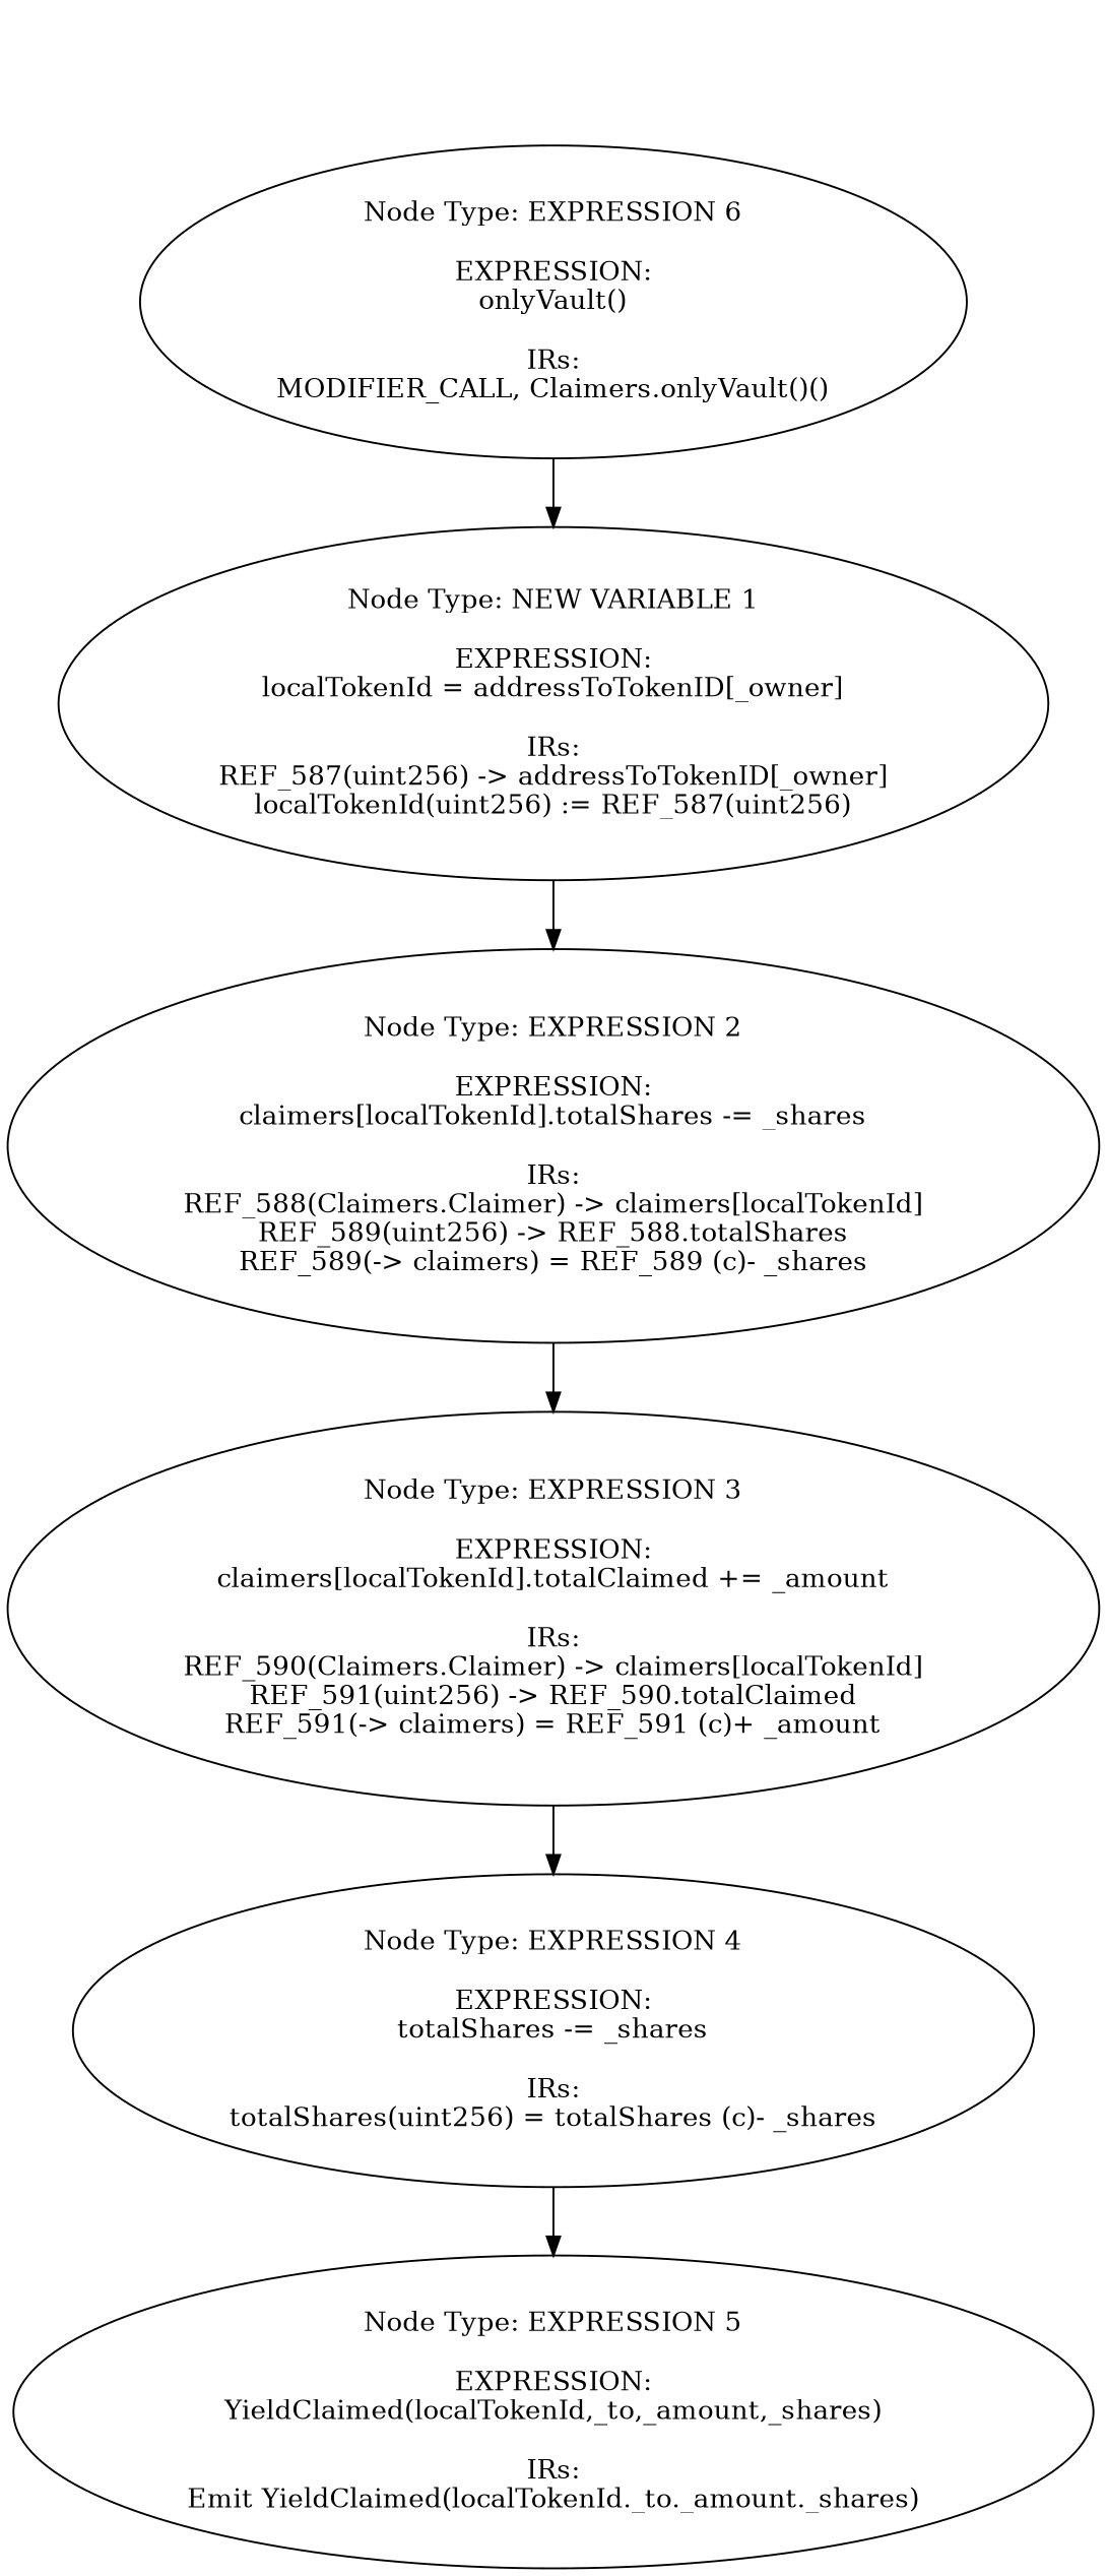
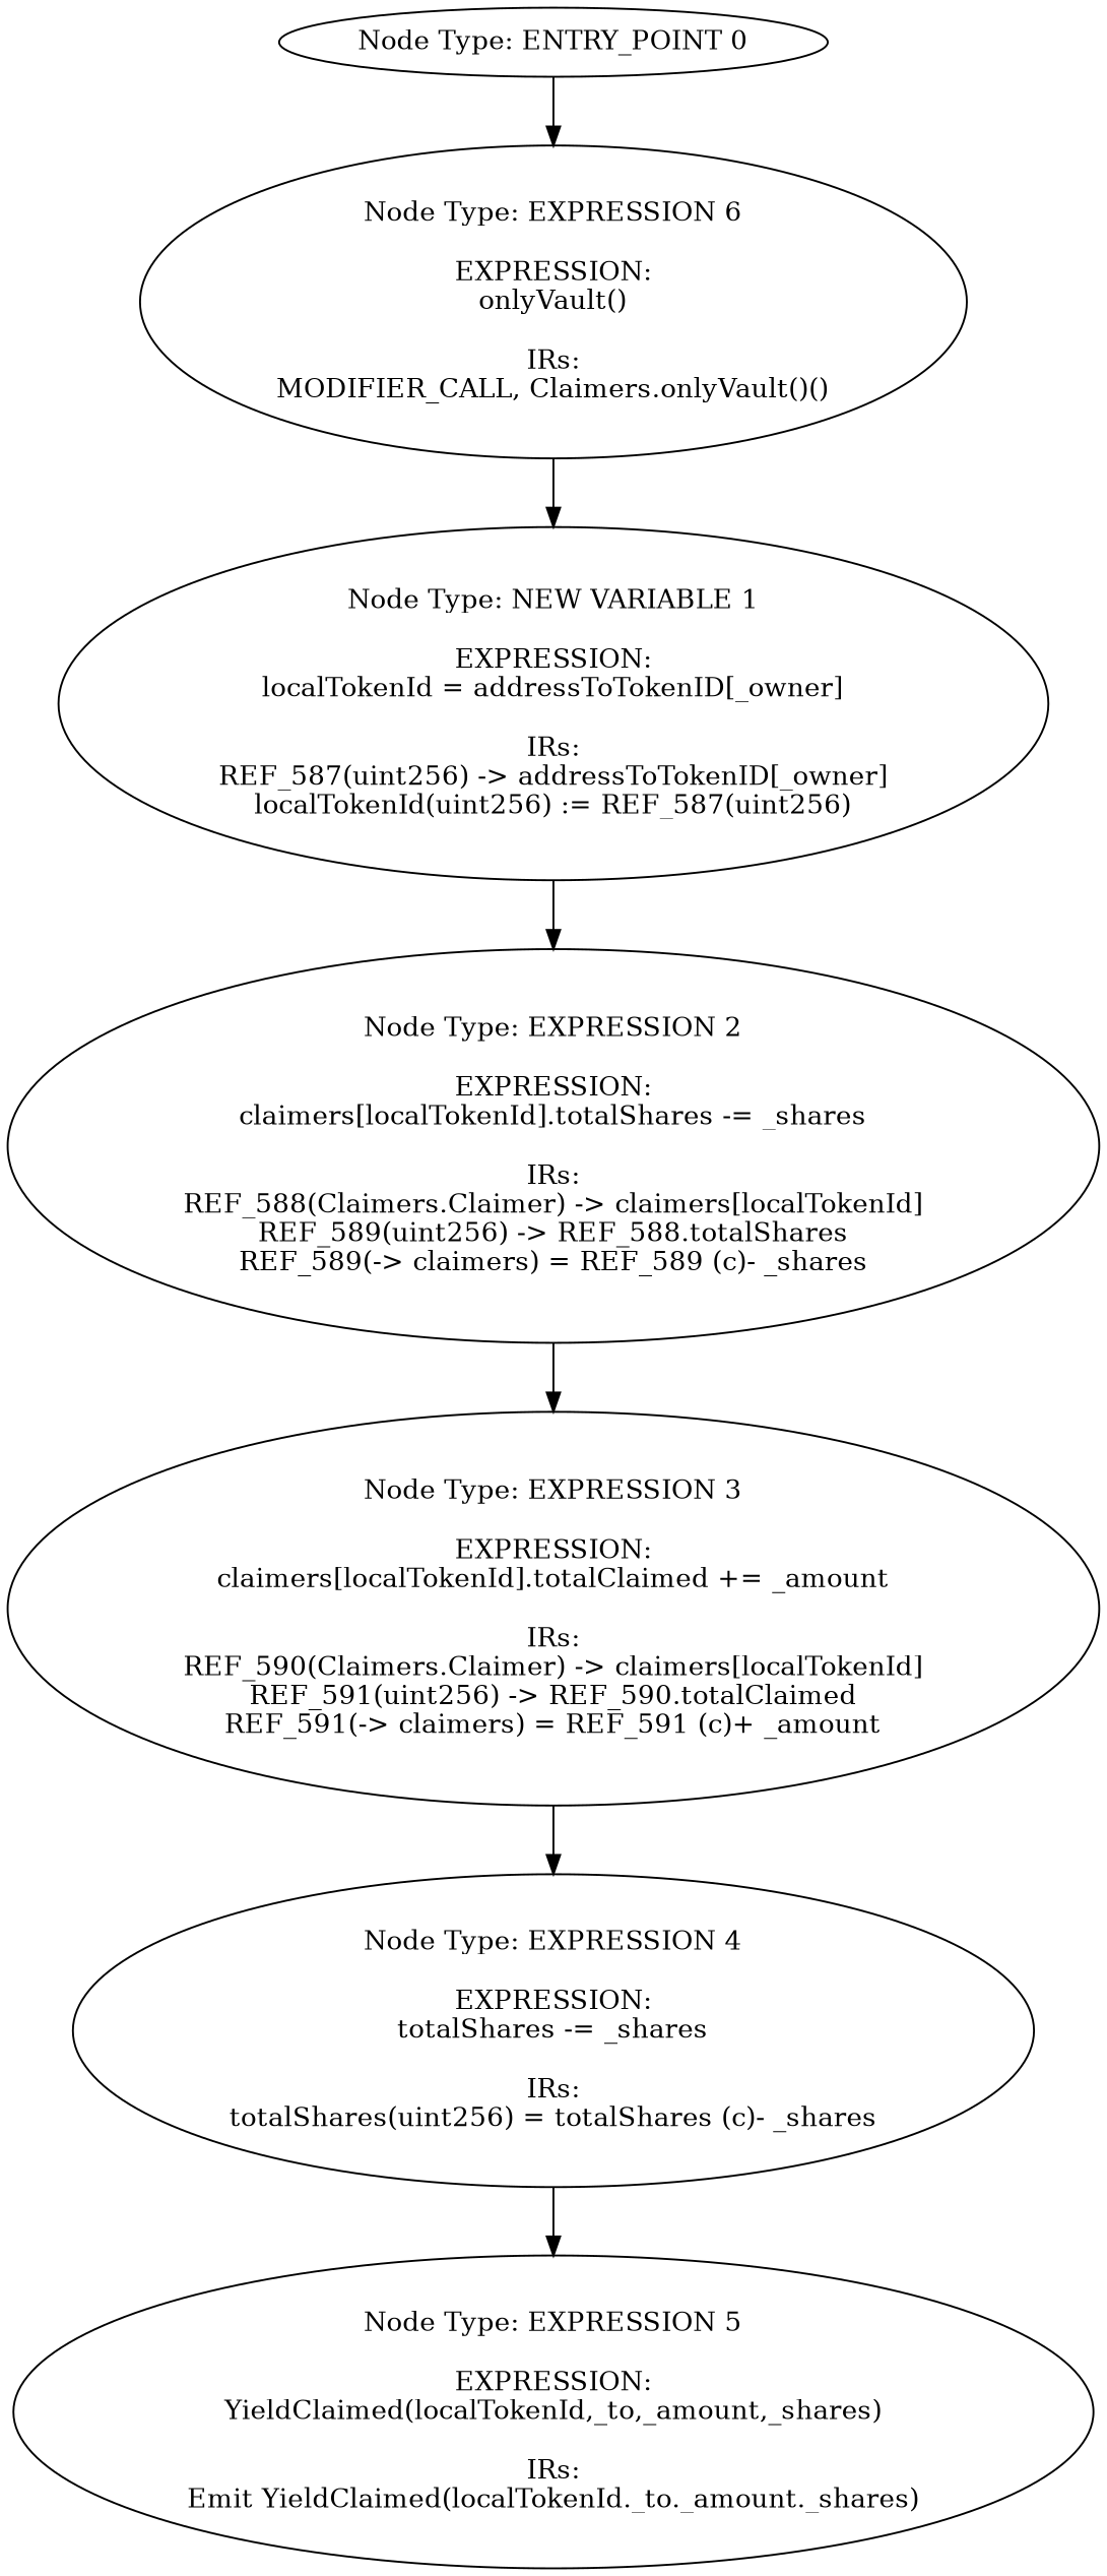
  digraph {
+   n1 [label="Node Type: ENTRY_POINT 0\n"]
    n2 [label="Node Type: EXPRESSION 6\n\nEXPRESSION:\nonlyVault()\n\nIRs:\nMODIFIER_CALL, Claimers.onlyVault()()"]
    n3 [label="Node Type: NEW VARIABLE 1\n\nEXPRESSION:\nlocalTokenId = addressToTokenID[_owner]\n\nIRs:\nREF_587(uint256) -> addressToTokenID[_owner]\nlocalTokenId(uint256) := REF_587(uint256)"]
    n4 [label="Node Type: EXPRESSION 2\n\nEXPRESSION:\nclaimers[localTokenId].totalShares -= _shares\n\nIRs:\nREF_588(Claimers.Claimer) -> claimers[localTokenId]\nREF_589(uint256) -> REF_588.totalShares\nREF_589(-> claimers) = REF_589 (c)- _shares"]
    n5 [label="Node Type: EXPRESSION 3\n\nEXPRESSION:\nclaimers[localTokenId].totalClaimed += _amount\n\nIRs:\nREF_590(Claimers.Claimer) -> claimers[localTokenId]\nREF_591(uint256) -> REF_590.totalClaimed\nREF_591(-> claimers) = REF_591 (c)+ _amount"]
    n6 [label="Node Type: EXPRESSION 4\n\nEXPRESSION:\ntotalShares -= _shares\n\nIRs:\ntotalShares(uint256) = totalShares (c)- _shares"]
    n7 [label="Node Type: EXPRESSION 5\n\nEXPRESSION:\nYieldClaimed(localTokenId,_to,_amount,_shares)\n\nIRs:\nEmit YieldClaimed(localTokenId._to._amount._shares)"]
+   n1 -> n2
    n2 -> n3
    n3 -> n4
    n4 -> n5
    n5 -> n6
    n6 -> n7
  }
